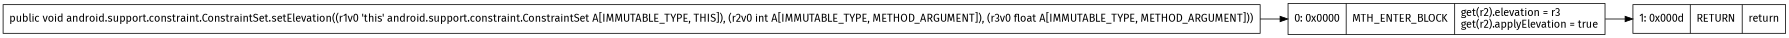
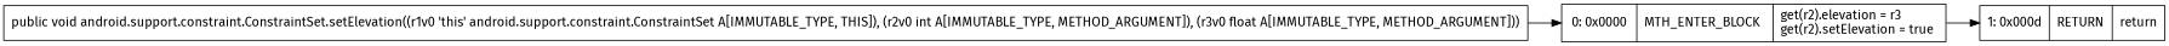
  digraph {
    rankdir=LR
    fontname="Fira Sans"
    node [shape=record fontname="Fira Sans"]
    edge [fontname="Fira Sans"]
-   n1 [label="{0\:\ 0x0000|MTH_ENTER_BLOCK\l|get(r2).elevation = r3\lget(r2).applyElevation = true\l}"]
+   n1 [label="{0\:\ 0x0000|MTH_ENTER_BLOCK\l|get(r2).elevation = r3\lget(r2).setElevation = true\l}"]
    n2 [label="{1\:\ 0x000d|RETURN\l|return\l}"]
    n3 [label="{public void android.support.constraint.ConstraintSet.setElevation((r1v0 'this' android.support.constraint.ConstraintSet A[IMMUTABLE_TYPE, THIS]), (r2v0 int A[IMMUTABLE_TYPE, METHOD_ARGUMENT]), (r3v0 float A[IMMUTABLE_TYPE, METHOD_ARGUMENT])) }"]
    n1 -> n2
    n3 -> n1
  }
